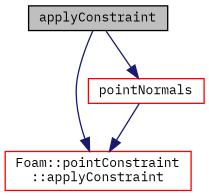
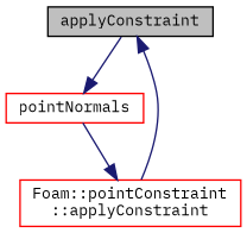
  digraph {
    fontname="IBM Plex Mono"
    rankdir=TB
    node [color=red fontname="IBM Plex Mono" fontsize=10 shape=record]
    edge [color=midnightblue fontname="IBM Plex Mono" fontsize=10 labelfontname=Helvetica labelfontsize=10 style=solid]
    n1 [color=black fillcolor=grey75 fontcolor=black height=0.2 label=applyConstraint style=filled width=0.4]
    n2 [height=0.2 label="Foam::pointConstraint\l::applyConstraint" width=0.4]
    n3 [height=0.2 label=pointNormals width=0.4]
-   n1 -> n2
+   n2 -> n1
    n1 -> n3
    n3 -> n2
  }
